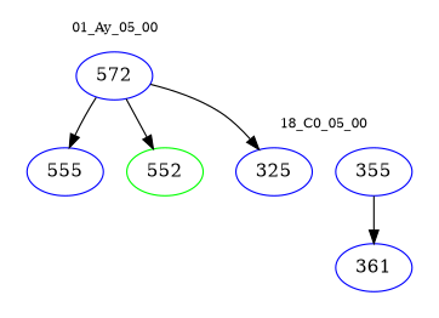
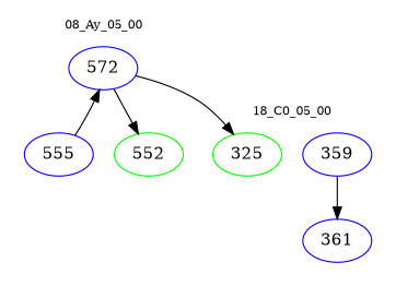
  digraph {
    node [color=blue]
    edge [color=black]
    n1 [label=572]
    n2 [label=555]
    n3 [color=green label=552]
-   n4 [label=355]
-   n5 [label=325]
+   n4 [label=359]
+   n5 [color=green label=325]
    n6 [label=361]
    subgraph cluster_1 {
      color=white
      fontsize=10
-     label="01_Ay_05_00"
+     label="08_Ay_05_00"
      n1
      n2
      n3
    }
    subgraph cluster_2 {
      color=white
      fontsize=10
      label="18_C0_05_00"
      n4
      n5
      n6
    }
-   n1 -> n2
+   n2 -> n1
    n1 -> n3
    n1 -> n5
    n4 -> n6
  }
